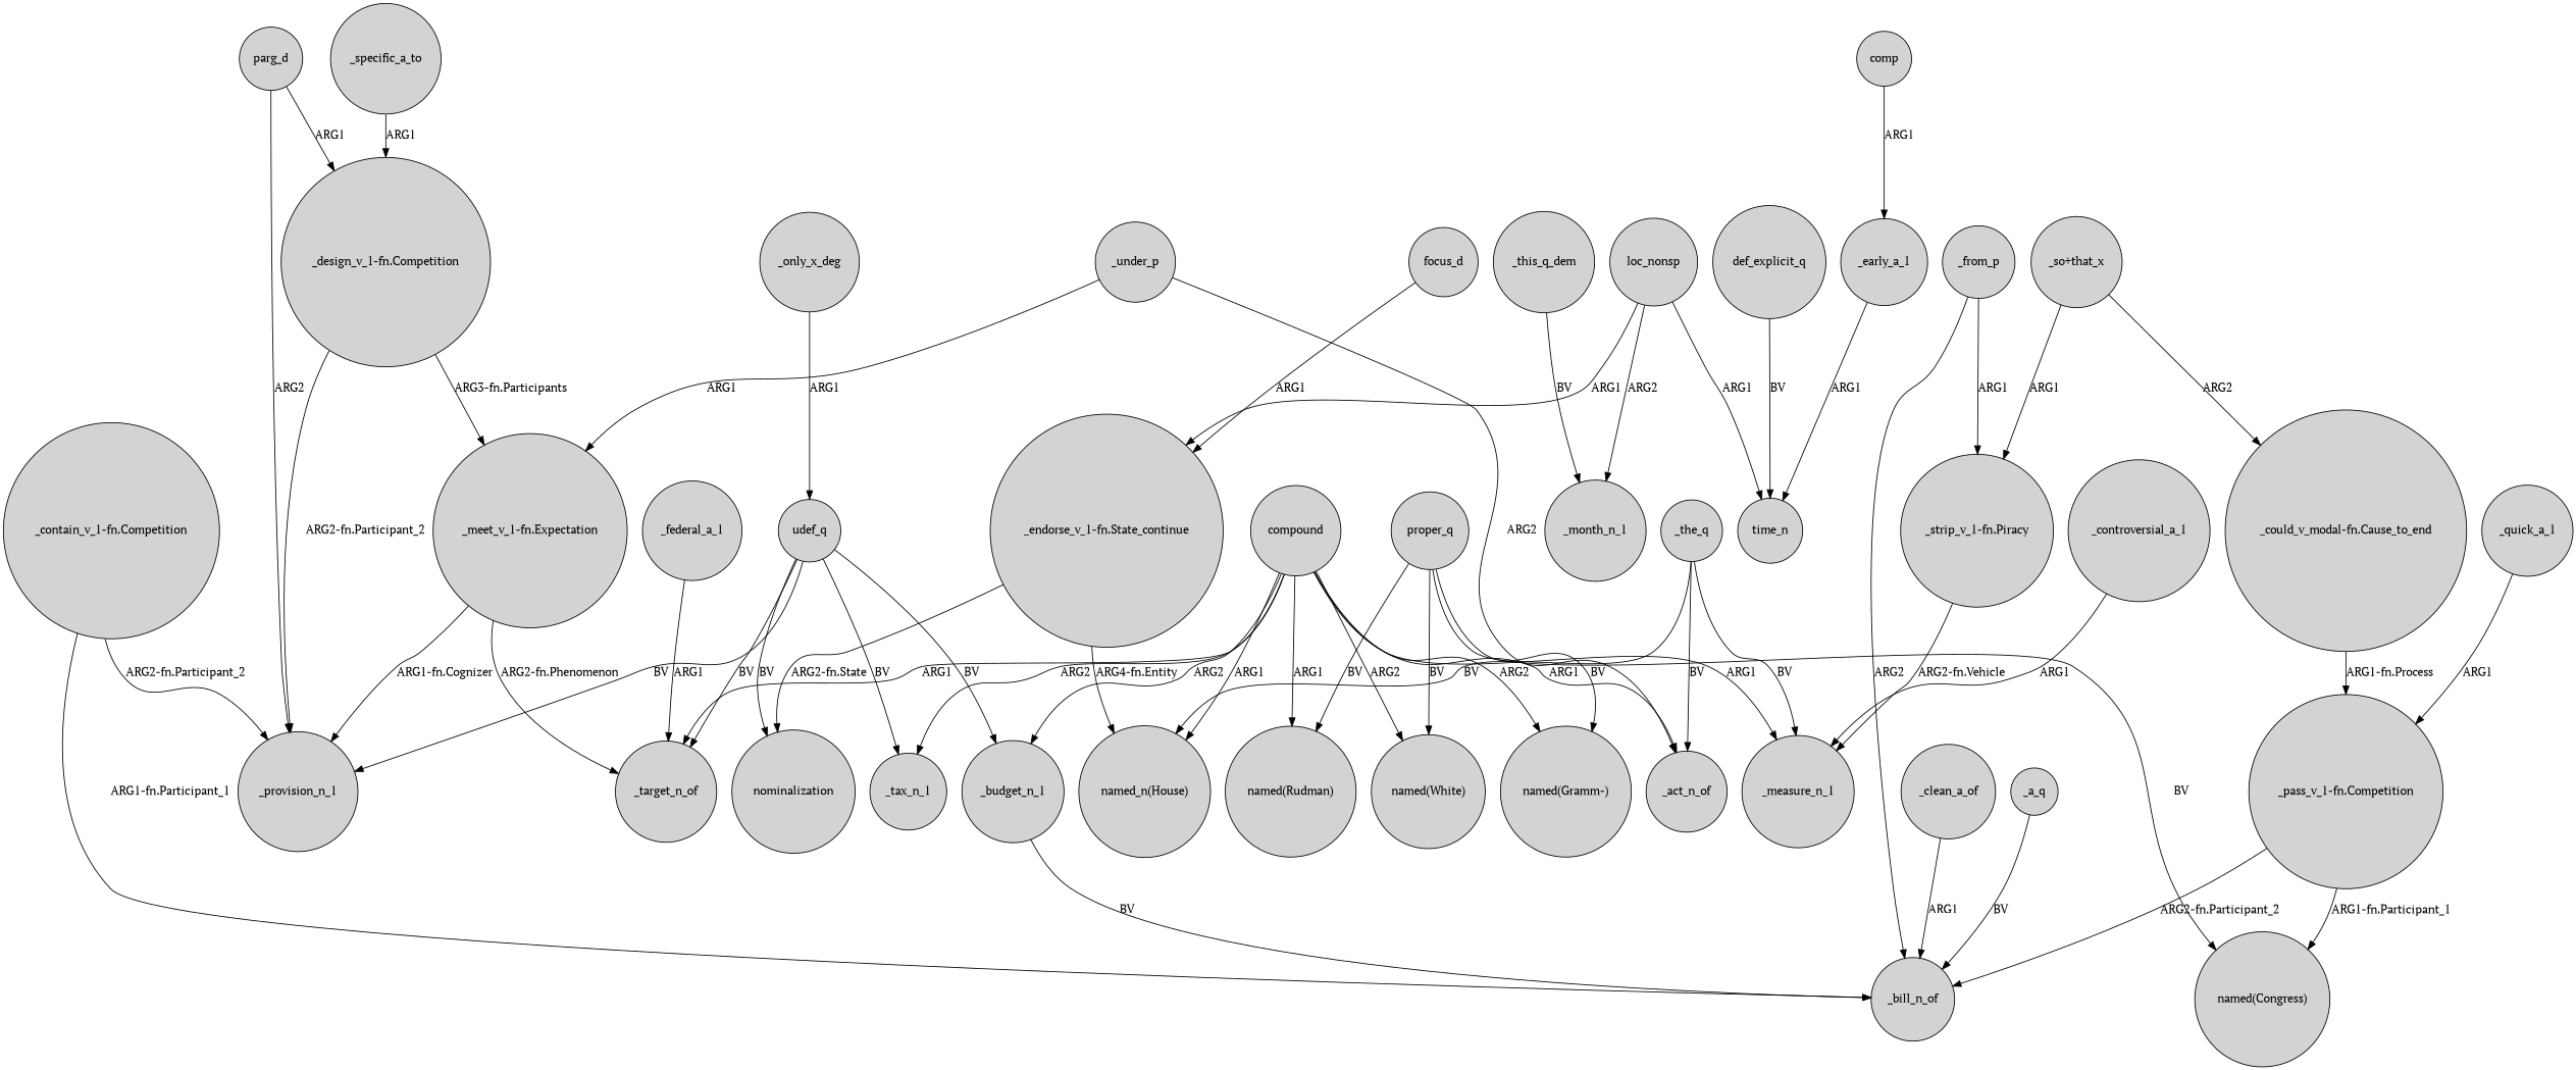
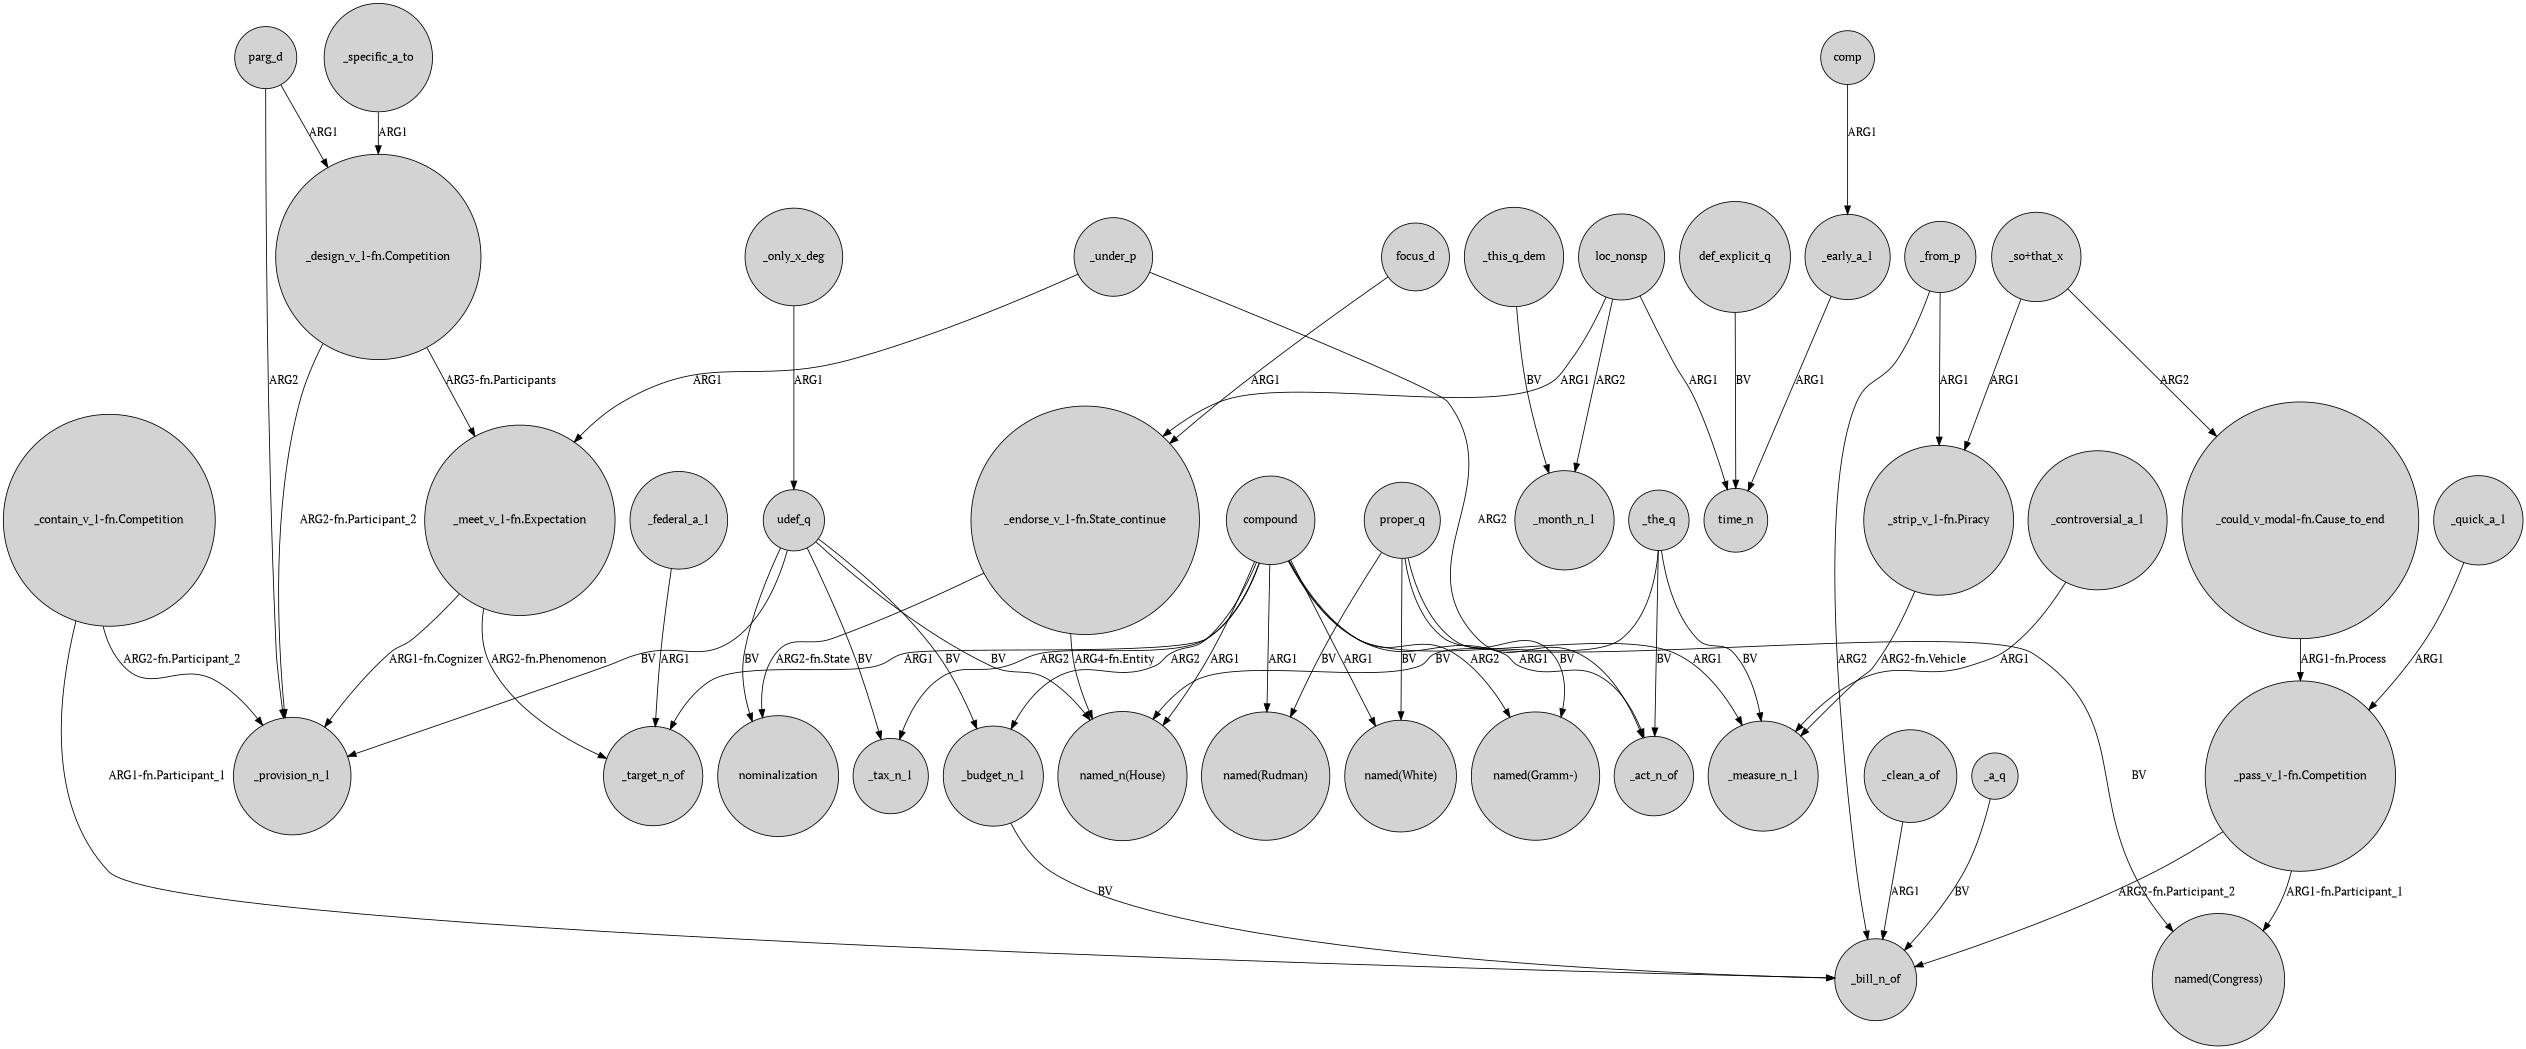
  digraph {
    fontname="PT Serif"
    node [fontname="PT Serif" shape=circle style=filled]
    edge [fontname="PT Serif"]
    _early_a_1
    time_n
    compound
    _target_n_of
    _measure_n_1
    "named(White)"
    _tax_n_1
    "named_n(House)"
    _budget_n_1
    "named(Gramm-)"
    _act_n_of
    "named(Rudman)"
    _bill_n_of
    _the_q
    proper_q
    "named(Congress)"
    "_design_v_1-fn.Competition"
    _provision_n_1
    "_meet_v_1-fn.Expectation"
    "_contain_v_1-fn.Competition"
    _from_p
    "_strip_v_1-fn.Piracy"
    _specific_a_to
    "_so+that_x"
    "_could_v_modal-fn.Cause_to_end"
    "_pass_v_1-fn.Competition"
    udef_q
    nominalization
    comp
    parg_d
    focus_d
    "_endorse_v_1-fn.State_continue"
    loc_nonsp
    _month_n_1
    _under_p
    _clean_a_of
    _quick_a_1
    _controversial_a_1
    _this_q_dem
    def_explicit_q
    _only_x_deg
    _federal_a_1
    _a_q
    _early_a_1 -> time_n [label=ARG1]
    compound -> _target_n_of [label=ARG1]
    compound -> _measure_n_1 [label=ARG1]
-   compound -> "named(White)" [label=ARG2]
+   compound -> "named(White)" [label=ARG1]
    compound -> _tax_n_1 [label=ARG2]
    compound -> "named_n(House)" [label=ARG1]
    compound -> _budget_n_1 [label=ARG2]
    compound -> "named(Gramm-)" [label=ARG2]
    compound -> _act_n_of [label=ARG1]
    compound -> "named(Rudman)" [label=ARG1]
    _budget_n_1 -> _bill_n_of [label=BV]
    _the_q -> _measure_n_1 [label=BV]
    _the_q -> "named_n(House)" [label=BV]
    _the_q -> _act_n_of [label=BV]
    proper_q -> "named(White)" [label=BV]
    proper_q -> "named(Gramm-)" [label=BV]
    proper_q -> "named(Rudman)" [label=BV]
    proper_q -> "named(Congress)" [label=BV]
    "_design_v_1-fn.Competition" -> _provision_n_1 [label="ARG2-fn.Participant_2"]
    "_design_v_1-fn.Competition" -> "_meet_v_1-fn.Expectation" [label="ARG3-fn.Participants"]
    "_meet_v_1-fn.Expectation" -> _target_n_of [label="ARG2-fn.Phenomenon"]
    "_meet_v_1-fn.Expectation" -> _provision_n_1 [label="ARG1-fn.Cognizer"]
    "_contain_v_1-fn.Competition" -> _bill_n_of [label="ARG1-fn.Participant_1"]
    "_contain_v_1-fn.Competition" -> _provision_n_1 [label="ARG2-fn.Participant_2"]
    _from_p -> _bill_n_of [label=ARG2]
    _from_p -> "_strip_v_1-fn.Piracy" [label=ARG1]
    "_strip_v_1-fn.Piracy" -> _measure_n_1 [label="ARG2-fn.Vehicle"]
    _specific_a_to -> "_design_v_1-fn.Competition" [label=ARG1]
    "_so+that_x" -> "_strip_v_1-fn.Piracy" [label=ARG1]
    "_so+that_x" -> "_could_v_modal-fn.Cause_to_end" [label=ARG2]
    "_could_v_modal-fn.Cause_to_end" -> "_pass_v_1-fn.Competition" [label="ARG1-fn.Process"]
    "_pass_v_1-fn.Competition" -> _bill_n_of [label="ARG2-fn.Participant_2"]
    "_pass_v_1-fn.Competition" -> "named(Congress)" [label="ARG1-fn.Participant_1"]
-   udef_q -> _target_n_of [label=BV]
+   udef_q -> "named_n(House)" [label=BV]
    udef_q -> _tax_n_1 [label=BV]
    udef_q -> _budget_n_1 [label=BV]
    udef_q -> _provision_n_1 [label=BV]
    udef_q -> nominalization [label=BV]
    comp -> _early_a_1 [label=ARG1]
    parg_d -> "_design_v_1-fn.Competition" [label=ARG1]
    parg_d -> _provision_n_1 [label=ARG2]
    focus_d -> "_endorse_v_1-fn.State_continue" [label=ARG1]
    "_endorse_v_1-fn.State_continue" -> "named_n(House)" [label="ARG4-fn.Entity"]
    "_endorse_v_1-fn.State_continue" -> nominalization [label="ARG2-fn.State"]
    loc_nonsp -> time_n [label=ARG1]
    loc_nonsp -> "_endorse_v_1-fn.State_continue" [label=ARG1]
    loc_nonsp -> _month_n_1 [label=ARG2]
    _under_p -> _act_n_of [label=ARG2]
    _under_p -> "_meet_v_1-fn.Expectation" [label=ARG1]
    _clean_a_of -> _bill_n_of [label=ARG1]
    _quick_a_1 -> "_pass_v_1-fn.Competition" [label=ARG1]
    _controversial_a_1 -> _measure_n_1 [label=ARG1]
    _this_q_dem -> _month_n_1 [label=BV]
    def_explicit_q -> time_n [label=BV]
    _only_x_deg -> udef_q [label=ARG1]
    _federal_a_1 -> _target_n_of [label=ARG1]
    _a_q -> _bill_n_of [label=BV]
  }
